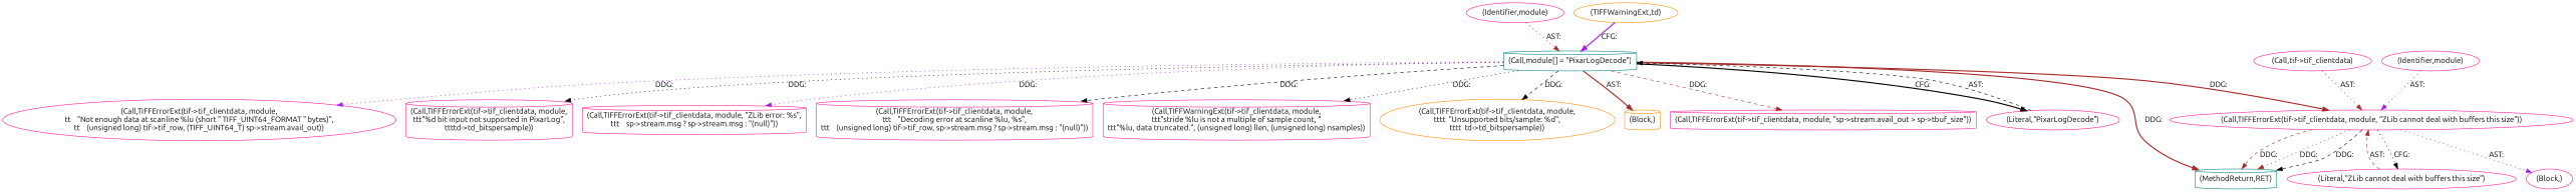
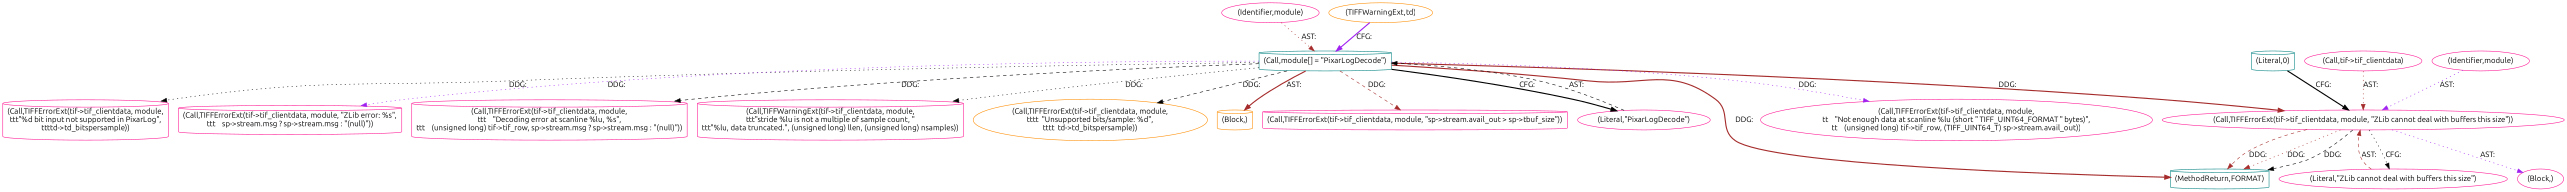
  digraph {
    fontname=Ubuntu
    node [color=deeppink fontname=Ubuntu shape=ellipse]
    edge [color=black fontname=Ubuntu style=dotted]
    n1 [label="(Call,TIFFErrorExt(tif->tif_clientdata, module, \"ZLib cannot deal with buffers this size\"))"]
    n2 [label="(Literal,\"ZLib cannot deal with buffers this size\")"]
-   n3 [color=teal label="(MethodReturn,RET)" shape=cylinder]
+   n3 [color=teal label="(MethodReturn,FORMAT)" shape=cylinder]
    n4 [label="(Block,)"]
    n5 [color=teal label="(Call,module[] = \"PixarLogDecode\")" shape=cylinder]
    n6 [label="(Call,TIFFErrorExt(tif->tif_clientdata, module,\n\t\t    \"Not enough data at scanline %lu (short \" TIFF_UINT64_FORMAT \" bytes)\",\n\t\t    (unsigned long) tif->tif_row, (TIFF_UINT64_T) sp->stream.avail_out))"]
    n7 [label="(Call,TIFFErrorExt(tif->tif_clientdata, module,\n\t\t\t\"%d bit input not supported in PixarLog\",\n\t\t\ttd->td_bitspersample))" shape=cylinder]
    n8 [label="(Call,TIFFErrorExt(tif->tif_clientdata, module, \"ZLib error: %s\",\n\t\t\t    sp->stream.msg ? sp->stream.msg : \"(null)\"))" shape=cylinder]
    n9 [label="(Call,TIFFErrorExt(tif->tif_clientdata, module,\n\t\t\t    \"Decoding error at scanline %lu, %s\",\n\t\t\t    (unsigned long) tif->tif_row, sp->stream.msg ? sp->stream.msg : \"(null)\"))" shape=cylinder]
    n10 [label="(Call,TIFFWarningExt(tif->tif_clientdata, module,\n\t\t\t\"stride %lu is not a multiple of sample count, \"\n\t\t\t\"%lu, data truncated.\", (unsigned long) llen, (unsigned long) nsamples))" shape=cylinder]
    n11 [color=darkorange label="(Call,TIFFErrorExt(tif->tif_clientdata, module,\n\t\t\t\t  \"Unsupported bits/sample: %d\",\n\t\t\t\t  td->td_bitspersample))"]
    n12 [color=darkorange label="(Block,)" shape=cylinder]
    n13 [label="(Call,TIFFErrorExt(tif->tif_clientdata, module, \"sp->stream.avail_out > sp->tbuf_size\"))" shape=cylinder]
    n14 [label="(Literal,\"PixarLogDecode\")"]
+   n15 [color=teal label="(Literal,0)" shape=cylinder]
    n16 [label="(Call,tif->tif_clientdata)"]
    n17 [label="(Identifier,module)"]
    n18 [label="(Identifier,module)"]
    n19 [color=darkorange label="(TIFFWarningExt,td)"]
    n1 -> n2 [label="CFG: "]
    n1 -> n3 [color=brown label="DDG: " style=dashed]
    n1 -> n3 [color=brown label="DDG: "]
    n1 -> n3 [label="DDG: " style=dashed]
    n1 -> n4 [color=purple label="AST: "]
    n2 -> n1 [color=brown label="AST: " style=dashed]
    n5 -> n1 [color=brown label="DDG: " style=bold]
    n5 -> n3 [color=brown label="DDG: " style=bold]
    n5 -> n6 [color=purple label="DDG: "]
    n5 -> n7 [label="DDG: "]
    n5 -> n8 [color=purple label="DDG: "]
    n5 -> n9 [label="DDG: " style=dashed]
    n5 -> n10 [label="DDG: "]
    n5 -> n11 [label="DDG: " style=dashed]
    n5 -> n12 [color=brown label="AST: " style=bold]
    n5 -> n13 [color=brown label="DDG: " style=dashed]
    n5 -> n14 [label="CFG: " style=bold]
    n14 -> n5 [label="AST: " style=dashed]
+   n15 -> n1 [label="CFG: " style=bold]
    n16 -> n1 [color=brown label="AST: "]
    n17 -> n1 [color=purple label="AST: "]
    n18 -> n5 [color=brown label="AST: "]
    n19 -> n5 [color=purple label="CFG: " style=bold]
  }
